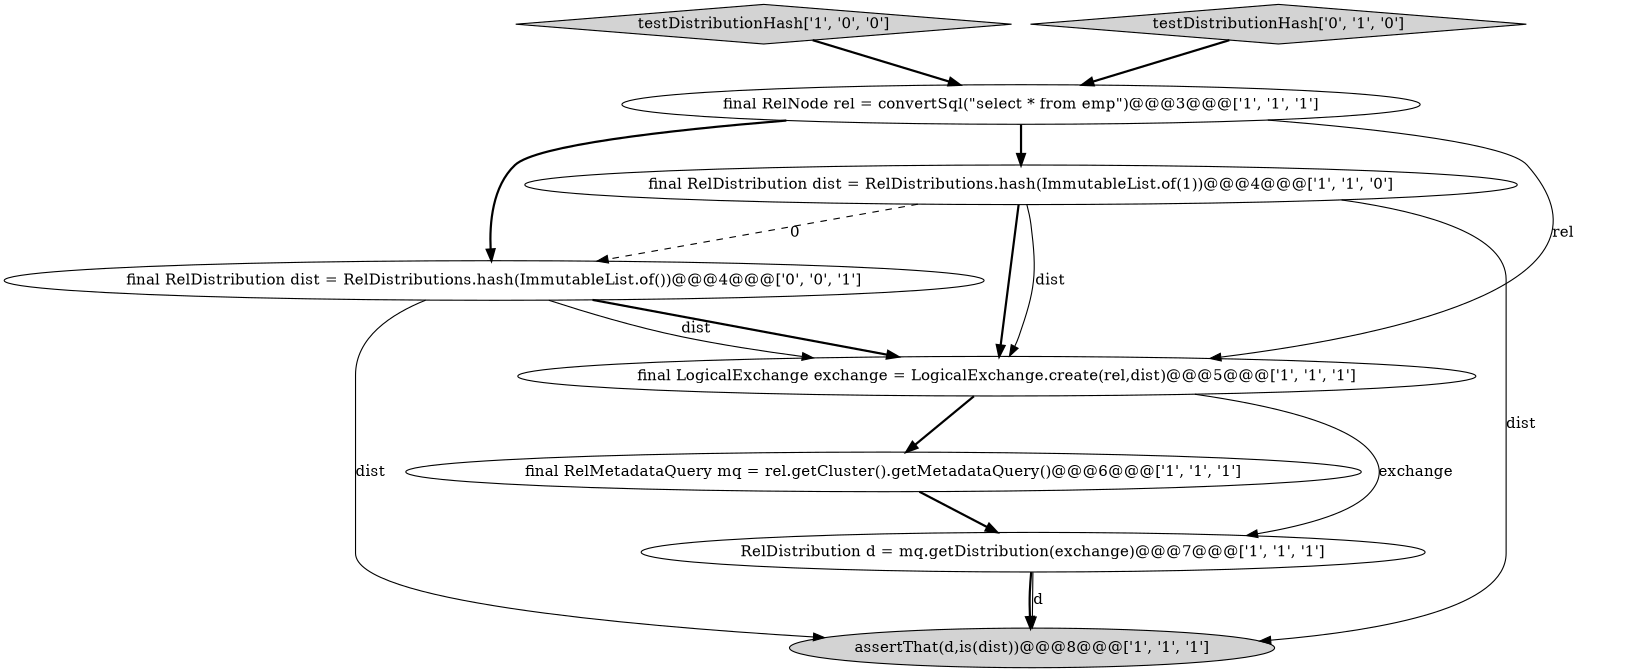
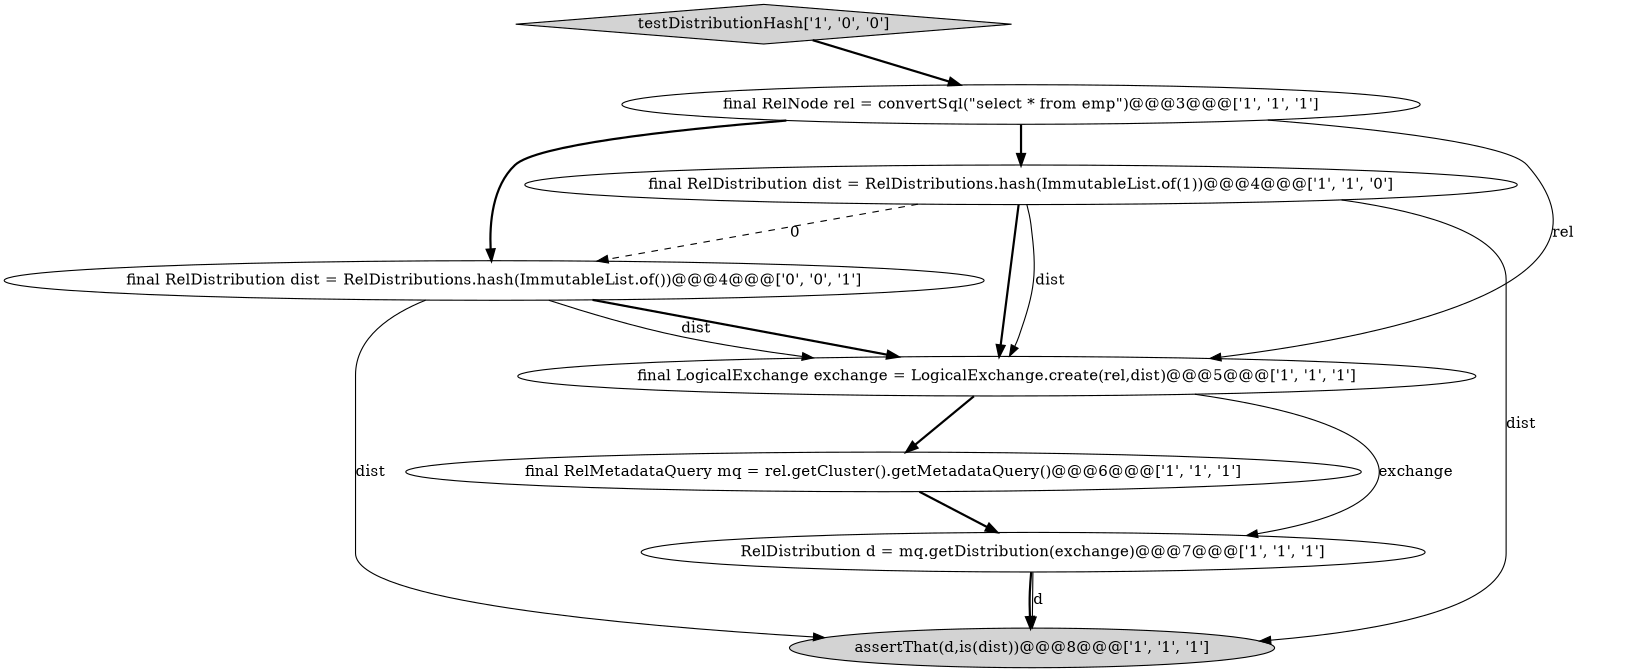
  digraph {
    node [fillcolor=white shape=ellipse style=filled]
    edge [style=bold]
    n1 [label="final RelNode rel = convertSql(\"select * from emp\")@@@3@@@['1', '1', '1']"]
    n2 [label="final RelDistribution dist = RelDistributions.hash(ImmutableList.of(1))@@@4@@@['1', '1', '0']"]
    n3 [label="final RelDistribution dist = RelDistributions.hash(ImmutableList.of())@@@4@@@['0', '0', '1']"]
    n4 [label="final LogicalExchange exchange = LogicalExchange.create(rel,dist)@@@5@@@['1', '1', '1']"]
    n5 [fillcolor=lightgray label="assertThat(d,is(dist))@@@8@@@['1', '1', '1']"]
    n6 [label="final RelMetadataQuery mq = rel.getCluster().getMetadataQuery()@@@6@@@['1', '1', '1']"]
    n7 [label="RelDistribution d = mq.getDistribution(exchange)@@@7@@@['1', '1', '1']"]
    n8 [fillcolor=lightgray label="testDistributionHash['1', '0', '0']" shape=diamond]
-   n9 [fillcolor=lightgray label="testDistributionHash['0', '1', '0']" shape=diamond]
    n1 -> n2
    n1 -> n3
    n1 -> n4 [label=rel style=solid]
    n2 -> n3 [label=0 style=dashed]
    n2 -> n4
    n2 -> n4 [label=dist style=solid]
    n2 -> n5 [label=dist style=solid]
    n3 -> n4
    n3 -> n4 [label=dist style=solid]
    n3 -> n5 [label=dist style=solid]
    n4 -> n6
    n4 -> n7 [label=exchange style=solid]
    n6 -> n7
    n7 -> n5 [label=d style=solid]
    n7 -> n5
    n8 -> n1
-   n9 -> n1
  }
